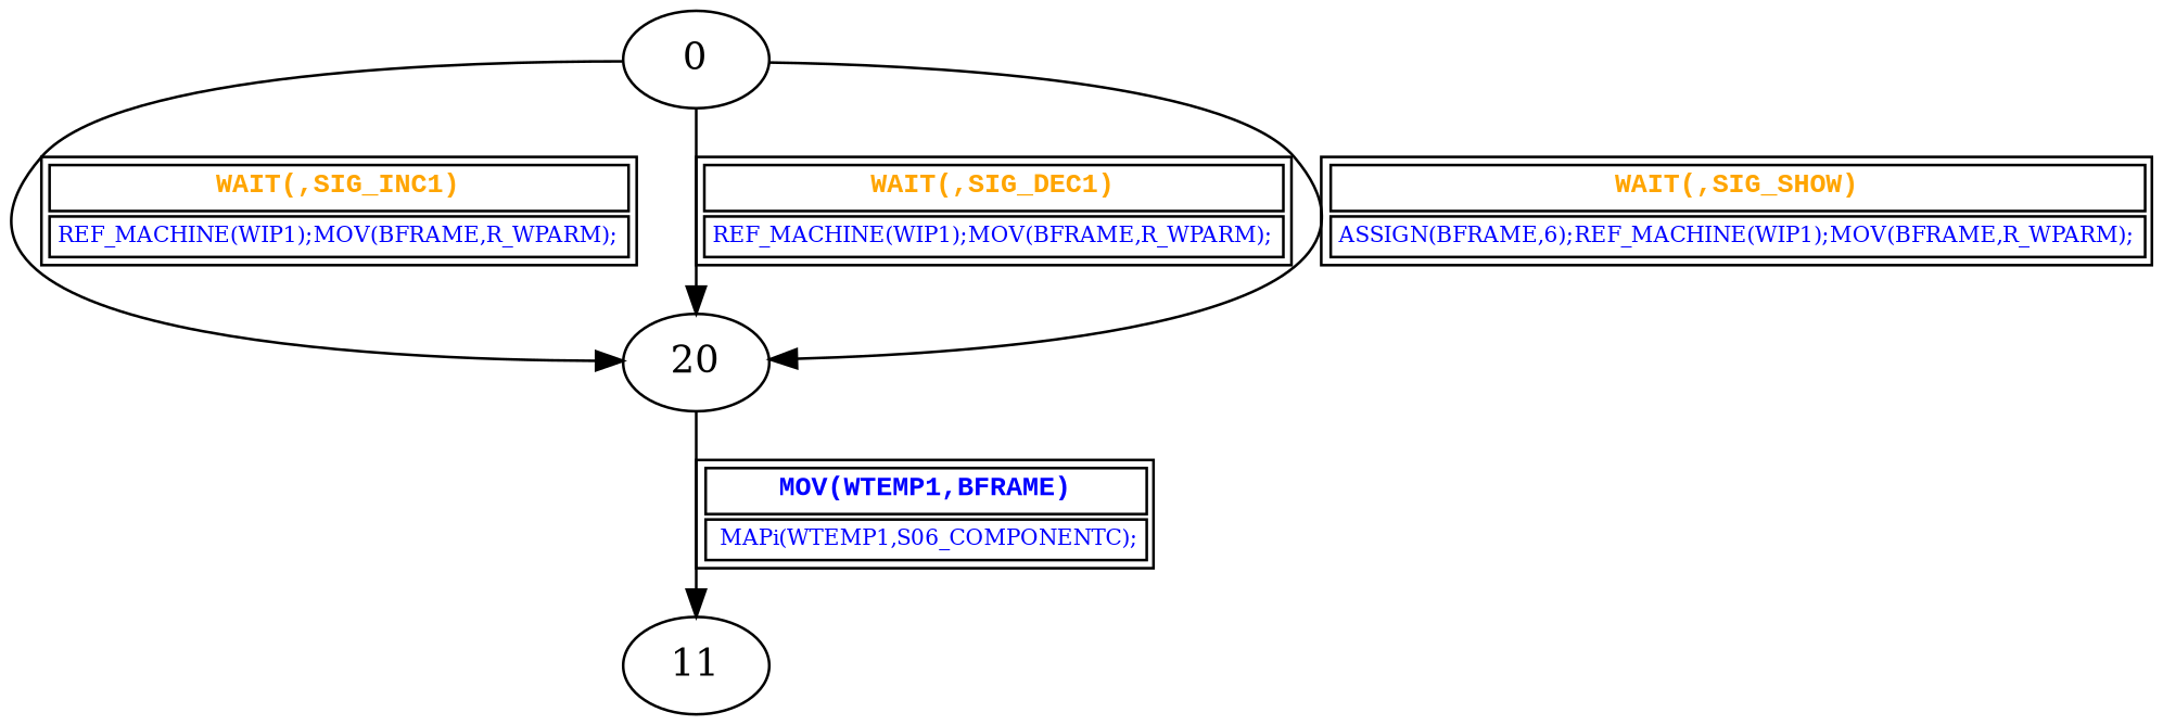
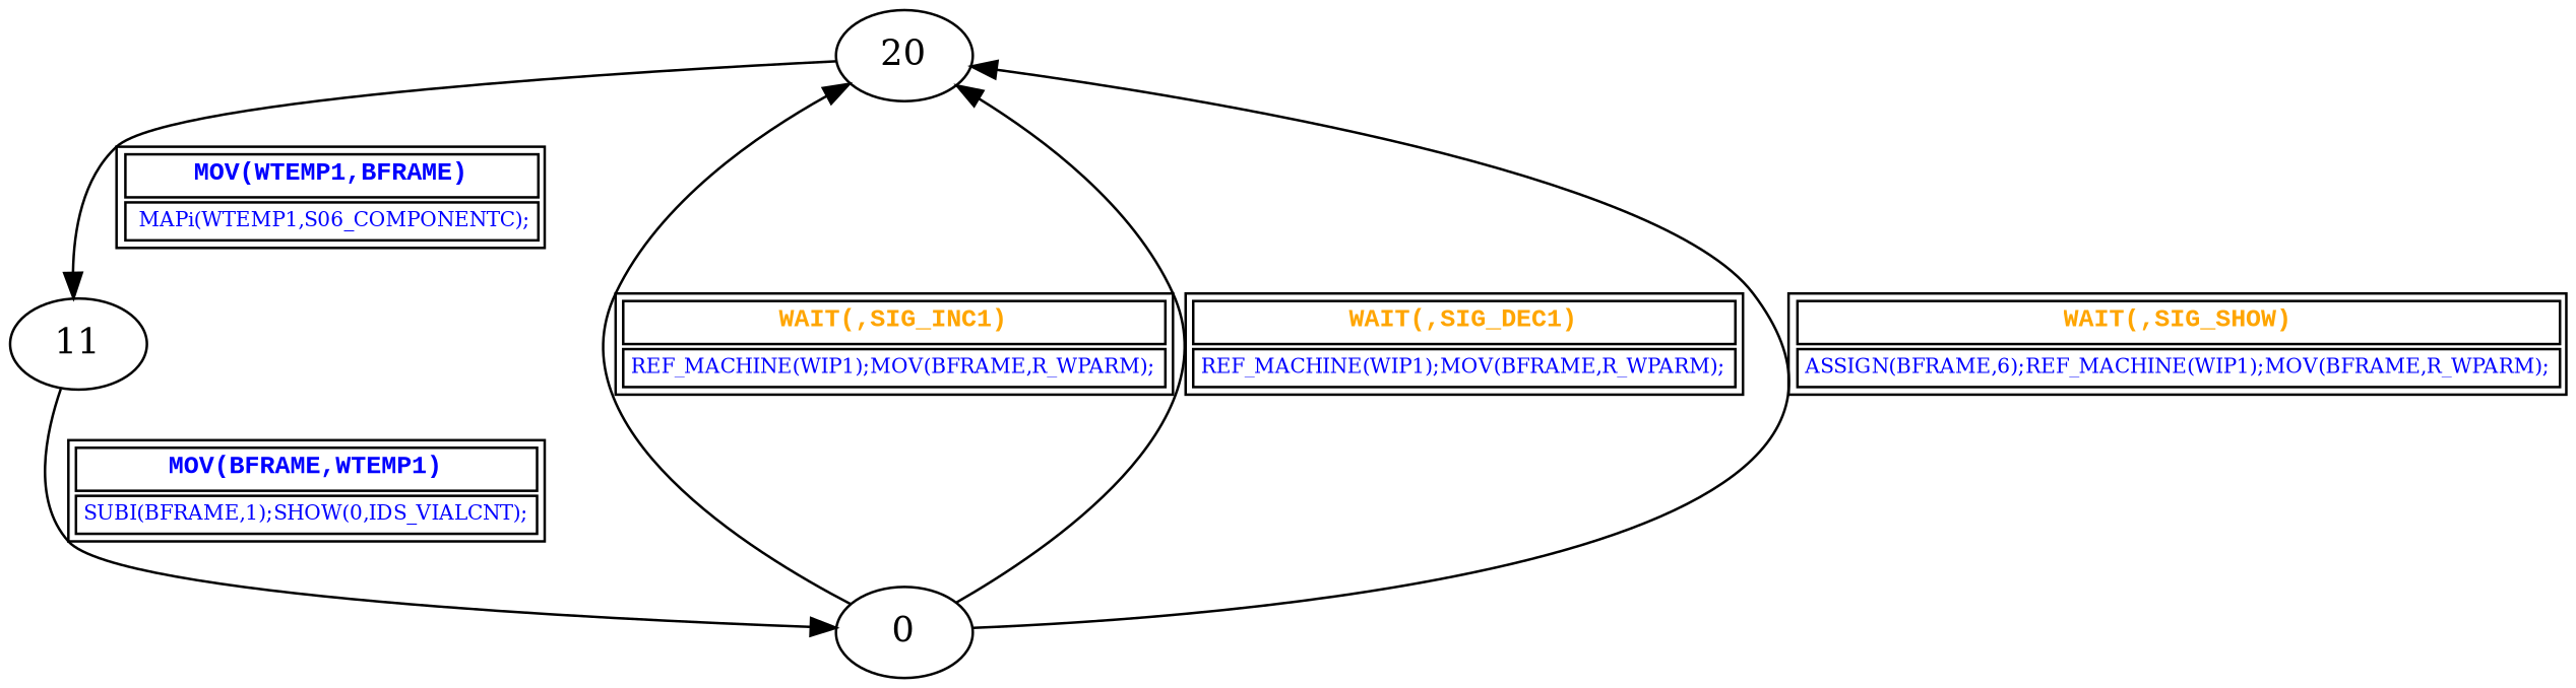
  digraph {
    node [shape=oval]
    edge [fontcolor=orange]
    n1 [label=20]
    0
    11
    n1 -> 11 [fontcolor=blue label=< <table border="1"><tr><td><font face="Courier New" point-size="10"><b>MOV(WTEMP1,BFRAME)<br align="left"/></b></font></td></tr> <tr><td><font point-size="8" color ="blue"> MAPi(WTEMP1,S06_COMPONENTC);<br align="left"/></font></td></tr></table>>]
    0 -> n1 [label=< <table border="1"><tr><td><font face="Courier New" point-size="10"><b>WAIT(,SIG_INC1)<br align="left"/></b></font></td></tr> <tr><td><font point-size="8" color ="blue">REF_MACHINE(WIP1);MOV(BFRAME,R_WPARM);<br align="left"/></font></td></tr></table>>]
    0 -> n1 [label=< <table border="1"><tr><td><font face="Courier New" point-size="10"><b>WAIT(,SIG_DEC1)<br align="left"/></b></font></td></tr> <tr><td><font point-size="8" color ="blue">REF_MACHINE(WIP1);MOV(BFRAME,R_WPARM);<br align="left"/></font></td></tr></table>>]
    0 -> n1 [label=< <table border="1"><tr><td><font face="Courier New" point-size="10"><b>WAIT(,SIG_SHOW)<br align="left"/></b></font></td></tr> <tr><td><font point-size="8" color ="blue">ASSIGN(BFRAME,6);REF_MACHINE(WIP1);MOV(BFRAME,R_WPARM);<br align="left"/></font></td></tr></table>>]
+   11 -> 0 [fontcolor=blue label=< <table border="1"><tr><td><font face="Courier New" point-size="10"><b>MOV(BFRAME,WTEMP1)<br align="left"/></b></font></td></tr> <tr><td><font point-size="8" color ="blue">SUBI(BFRAME,1);SHOW(0,IDS_VIALCNT);<br align="left"/></font></td></tr></table>>]
  }
